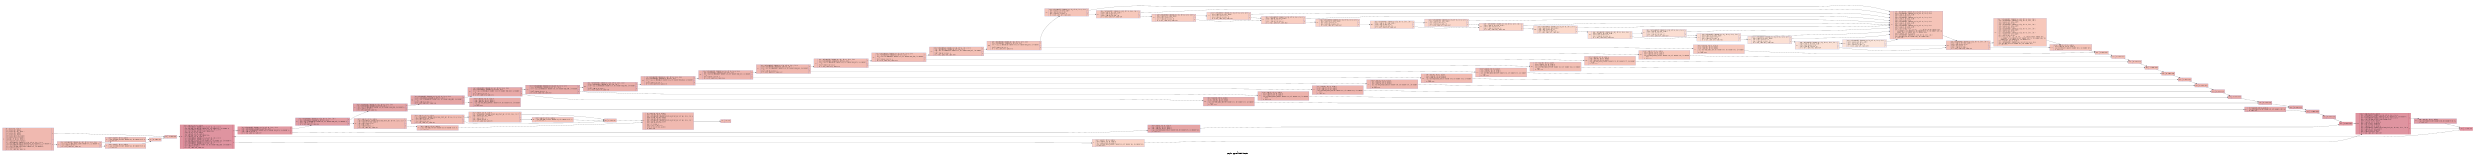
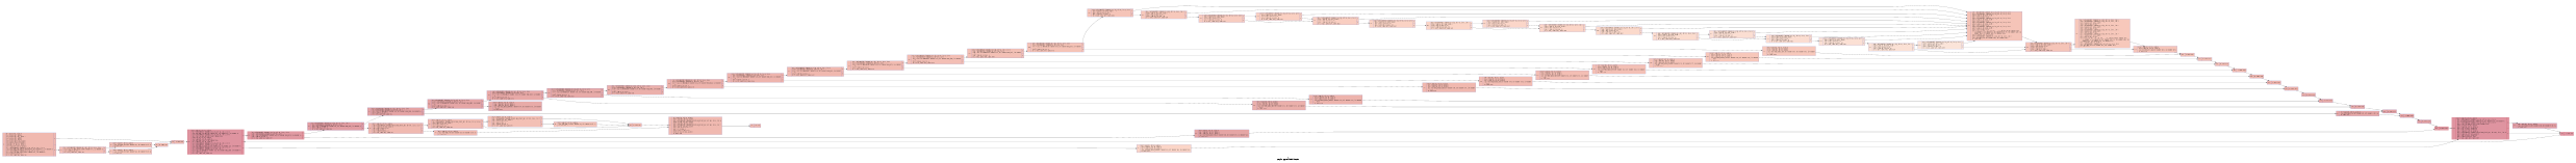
  digraph {
    label="CFG for 'png_read_info' function"
    rankdir=LR
    node [color="#3d50c3ff" fillcolor="#e97a5f70" fontname=Courier shape=record style=filled]
    n1 [fillcolor="#de614d70" label="{2:\l|  %3 = alloca ptr, align 8\l  %4 = alloca ptr, align 8\l  %5 = alloca [8 x i8], align 1\l  %6 = alloca i64, align 8\l  %7 = alloca i64, align 8\l  %8 = alloca [45 x i8], align 1\l  %9 = alloca [40 x i8], align 1\l  store ptr %0, ptr %3, align 8\l  store ptr %1, ptr %4, align 8\l  %10 = load ptr, ptr %3, align 8\l  %11 = getelementptr inbounds [8 x i8], ptr %5, i64 0, i64 0\l  call void @png_read_data(ptr noundef %10, ptr noundef %11, i64 noundef 8)\l  %12 = getelementptr inbounds [8 x i8], ptr %5, i64 0, i64 0\l  %13 = call i32 @png_check_sig(ptr noundef %12, i32 noundef 8)\l  %14 = icmp ne i32 %13, 0\l  br i1 %14, label %24, label %15\l|{<s0>T|<s1>F}}"]
    n2 [fillcolor="#de614d70" label="{24:\l|  br label %25\l}"]
    n3 [fillcolor="#e36c5570" label="{15:\l|  %16 = getelementptr inbounds [8 x i8], ptr %5, i64 0, i64 0\l  %17 = call i32 @png_check_sig(ptr noundef %16, i32 noundef 4)\l  %18 = icmp ne i32 %17, 0\l  br i1 %18, label %21, label %19\l|{<s0>T|<s1>F}}"]
    n4 [color="#b70d28ff" fillcolor="#b70d2870" label="{25:\l|  %26 = load ptr, ptr %3, align 8\l  %27 = getelementptr inbounds [8 x i8], ptr %5, i64 0, i64 0\l  call void @png_read_data(ptr noundef %26, ptr noundef %27, i64 noundef 8)\l  %28 = getelementptr inbounds [8 x i8], ptr %5, i64 0, i64 0\l  %29 = call i64 @png_get_uint_32(ptr noundef %28)\l  store i64 %29, ptr %6, align 8\l  %30 = load ptr, ptr %3, align 8\l  call void @png_reset_crc(ptr noundef %30)\l  %31 = load ptr, ptr %3, align 8\l  %32 = getelementptr inbounds [8 x i8], ptr %5, i64 0, i64 0\l  %33 = getelementptr inbounds i8, ptr %32, i64 4\l  call void @png_calculate_crc(ptr noundef %31, ptr noundef %33, i64 noundef 4)\l  %34 = getelementptr inbounds [8 x i8], ptr %5, i64 0, i64 0\l  %35 = getelementptr inbounds i8, ptr %34, i64 4\l  %36 = call i32 @memcmp(ptr noundef %35, ptr noundef @png_IHDR, i64 noundef 4)\l  %37 = icmp ne i32 %36, 0\l  br i1 %37, label %42, label %38\l|{<s0>T|<s1>F}}"]
    n5 [fillcolor="#e5705870" label="{21:\l|  %22 = load ptr, ptr %3, align 8\l  call void @png_error(ptr noundef %22, ptr noundef @.str.9)\l  br label %23\l}"]
    n6 [label="{19:\l|  %20 = load ptr, ptr %3, align 8\l  call void @png_error(ptr noundef %20, ptr noundef @.str.8)\l  br label %23\l}"]
    n7 [color="#b70d28ff" fillcolor="#bb1b2c70" label="{42:\l|  %43 = getelementptr inbounds [8 x i8], ptr %5, i64 0, i64 0\l  %44 = getelementptr inbounds i8, ptr %43, i64 4\l  %45 = call i32 @memcmp(ptr noundef %44, ptr noundef @png_PLTE, i64 noundef 4)\l  %46 = icmp ne i32 %45, 0\l  br i1 %46, label %51, label %47\l|{<s0>T|<s1>F}}"]
    n8 [fillcolor="#f5a08170" label="{38:\l|  %39 = load ptr, ptr %3, align 8\l  %40 = load ptr, ptr %4, align 8\l  %41 = load i64, ptr %6, align 8\l  call void @png_handle_IHDR(ptr noundef %39, ptr noundef %40, i64 noundef %41)\l  br label %334\l}"]
    n9 [fillcolor="#e36c5570" label="{23:\l|  br label %24\l}"]
    n10 [fillcolor="#be242e70" label="{51:\l|  %52 = getelementptr inbounds [8 x i8], ptr %5, i64 0, i64 0\l  %53 = getelementptr inbounds i8, ptr %52, i64 4\l  %54 = call i32 @memcmp(ptr noundef %53, ptr noundef @png_IDAT, i64 noundef 4)\l  %55 = icmp ne i32 %54, 0\l  br i1 %55, label %91, label %56\l|{<s0>T|<s1>F}}"]
    n11 [fillcolor="#c5333470" label="{47:\l|  %48 = load ptr, ptr %3, align 8\l  %49 = load ptr, ptr %4, align 8\l  %50 = load i64, ptr %6, align 8\l  call void @png_handle_PLTE(ptr noundef %48, ptr noundef %49, i64 noundef %50)\l  br label %333\l}"]
    n12 [color="#b70d28ff" fillcolor="#b70d2870" label="{334:\l|  %335 = load ptr, ptr %3, align 8\l  %336 = getelementptr inbounds [8 x i8], ptr %5, i64 0, i64 0\l  call void @png_read_data(ptr noundef %335, ptr noundef %336, i64 noundef 4)\l  %337 = getelementptr inbounds [8 x i8], ptr %5, i64 0, i64 0\l  %338 = call i64 @png_get_uint_32(ptr noundef %337)\l  store i64 %338, ptr %7, align 8\l  %339 = load i64, ptr %7, align 8\l  %340 = xor i64 %339, 4294967295\l  %341 = and i64 %340, 4294967295\l  %342 = load ptr, ptr %3, align 8\l  %343 = getelementptr inbounds %struct.png_struct_def, ptr %342, i32 0, i32 35\l  %344 = load i64, ptr %343, align 8\l  %345 = and i64 %344, 4294967295\l  %346 = icmp ne i64 %341, %345\l  br i1 %346, label %347, label %349\l|{<s0>T|<s1>F}}"]
    n13 [fillcolor="#c32e3170" label="{91:\l|  %92 = getelementptr inbounds [8 x i8], ptr %5, i64 0, i64 0\l  %93 = getelementptr inbounds i8, ptr %92, i64 4\l  %94 = call i32 @memcmp(ptr noundef %93, ptr noundef @png_IEND, i64 noundef 4)\l  %95 = icmp ne i32 %94, 0\l  br i1 %95, label %98, label %96\l|{<s0>T|<s1>F}}"]
    n14 [fillcolor="#de614d70" label="{56:\l|  %57 = load ptr, ptr %3, align 8\l  %58 = getelementptr inbounds %struct.png_struct_def, ptr %57, i32 0, i32 7\l  %59 = load i8, ptr %58, align 8\l  %60 = zext i8 %59 to i32\l  %61 = and i32 %60, 1\l  %62 = icmp ne i32 %61, 0\l  br i1 %62, label %65, label %63\l|{<s0>T|<s1>F}}"]
    n15 [color="#b70d28ff" fillcolor="#bb1b2c70" label="{333:\l|  br label %334\l}"]
    n16 [fillcolor="#be242e70" label="{347:\l|  %348 = load ptr, ptr %3, align 8\l  call void @png_error(ptr noundef %348, ptr noundef @.str.15)\l  br label %349\l}"]
    n17 [color="#b70d28ff" fillcolor="#b70d2870" label="{349:\l|  br label %25\l}"]
    n18 [fillcolor="#c5333470" label="{98:\l|  %99 = getelementptr inbounds [8 x i8], ptr %5, i64 0, i64 0\l  %100 = getelementptr inbounds i8, ptr %99, i64 4\l  %101 = call i32 @memcmp(ptr noundef %100, ptr noundef @png_gAMA, i64 noundef\l... 4)\l  %102 = icmp ne i32 %101, 0\l  br i1 %102, label %107, label %103\l|{<s0>T|<s1>F}}"]
    n19 [fillcolor="#ca3b3770" label="{96:\l|  %97 = load ptr, ptr %3, align 8\l  call void @png_error(ptr noundef %97, ptr noundef @.str.12)\l  br label %331\l}"]
    n20 [fillcolor="#e1675170" label="{65:\l|  %66 = load ptr, ptr %3, align 8\l  %67 = getelementptr inbounds %struct.png_struct_def, ptr %66, i32 0, i32 44\l  %68 = load i8, ptr %67, align 1\l  %69 = zext i8 %68 to i32\l  %70 = icmp eq i32 %69, 3\l  br i1 %70, label %71, label %80\l|{<s0>T|<s1>F}}"]
    n21 [fillcolor="#e1675170" label="{63:\l|  %64 = load ptr, ptr %3, align 8\l  call void @png_error(ptr noundef %64, ptr noundef @.str.10)\l  br label %81\l}"]
    n22 [fillcolor="#ca3b3770" label="{107:\l|  %108 = getelementptr inbounds [8 x i8], ptr %5, i64 0, i64 0\l  %109 = getelementptr inbounds i8, ptr %108, i64 4\l  %110 = call i32 @memcmp(ptr noundef %109, ptr noundef @png_sBIT, i64 noundef\l... 4)\l  %111 = icmp ne i32 %110, 0\l  br i1 %111, label %116, label %112\l|{<s0>T|<s1>F}}"]
    n23 [fillcolor="#cc403a70" label="{103:\l|  %104 = load ptr, ptr %3, align 8\l  %105 = load ptr, ptr %4, align 8\l  %106 = load i64, ptr %6, align 8\l  call void @png_handle_gAMA(ptr noundef %104, ptr noundef %105, i64 noundef\l... %106)\l  br label %330\l}"]
    n24 [fillcolor="#c32e3170" label="{331:\l|  br label %332\l}"]
    n25 [fillcolor="#c5333470" label="{330:\l|  br label %331\l}"]
    n26 [fillcolor="#e5705870" label="{71:\l|  %72 = load ptr, ptr %3, align 8\l  %73 = getelementptr inbounds %struct.png_struct_def, ptr %72, i32 0, i32 7\l  %74 = load i8, ptr %73, align 8\l  %75 = zext i8 %74 to i32\l  %76 = and i32 %75, 2\l  %77 = icmp ne i32 %76, 0\l  br i1 %77, label %80, label %78\l|{<s0>T|<s1>F}}"]
    n27 [fillcolor="#e1675170" label="{80:\l|  br label %81\l}"]
    n28 [fillcolor="#de614d70" label="{81:\l|  %82 = load i64, ptr %6, align 8\l  %83 = load ptr, ptr %3, align 8\l  %84 = getelementptr inbounds %struct.png_struct_def, ptr %83, i32 0, i32 34\l  store i64 %82, ptr %84, align 8\l  %85 = load ptr, ptr %3, align 8\l  %86 = getelementptr inbounds %struct.png_struct_def, ptr %85, i32 0, i32 7\l  %87 = load i8, ptr %86, align 8\l  %88 = zext i8 %87 to i32\l  %89 = or i32 %88, 4\l  %90 = trunc i32 %89 to i8\l  store i8 %90, ptr %86, align 8\l  br label %350\l}"]
    n29 [label="{78:\l|  %79 = load ptr, ptr %3, align 8\l  call void @png_error(ptr noundef %79, ptr noundef @.str.11)\l  br label %80\l}"]
    n30 [fillcolor="#de614d70" label="{350:\l|  ret void\l}"]
    n31 [fillcolor="#cc403a70" label="{116:\l|  %117 = getelementptr inbounds [8 x i8], ptr %5, i64 0, i64 0\l  %118 = getelementptr inbounds i8, ptr %117, i64 4\l  %119 = call i32 @memcmp(ptr noundef %118, ptr noundef @png_cHRM, i64 noundef\l... 4)\l  %120 = icmp ne i32 %119, 0\l  br i1 %120, label %125, label %121\l|{<s0>T|<s1>F}}"]
    n32 [fillcolor="#d24b4070" label="{112:\l|  %113 = load ptr, ptr %3, align 8\l  %114 = load ptr, ptr %4, align 8\l  %115 = load i64, ptr %6, align 8\l  call void @png_handle_sBIT(ptr noundef %113, ptr noundef %114, i64 noundef\l... %115)\l  br label %329\l}"]
    n33 [fillcolor="#c32e3170" label="{332:\l|  br label %333\l}"]
    n34 [fillcolor="#d24b4070" label="{125:\l|  %126 = getelementptr inbounds [8 x i8], ptr %5, i64 0, i64 0\l  %127 = getelementptr inbounds i8, ptr %126, i64 4\l  %128 = call i32 @memcmp(ptr noundef %127, ptr noundef @png_tRNS, i64 noundef\l... 4)\l  %129 = icmp ne i32 %128, 0\l  br i1 %129, label %134, label %130\l|{<s0>T|<s1>F}}"]
    n35 [fillcolor="#d6524470" label="{121:\l|  %122 = load ptr, ptr %3, align 8\l  %123 = load ptr, ptr %4, align 8\l  %124 = load i64, ptr %6, align 8\l  call void @png_handle_cHRM(ptr noundef %122, ptr noundef %123, i64 noundef\l... %124)\l  br label %328\l}"]
    n36 [fillcolor="#ca3b3770" label="{329:\l|  br label %330\l}"]
    n37 [fillcolor="#d6524470" label="{134:\l|  %135 = getelementptr inbounds [8 x i8], ptr %5, i64 0, i64 0\l  %136 = getelementptr inbounds i8, ptr %135, i64 4\l  %137 = call i32 @memcmp(ptr noundef %136, ptr noundef @png_bKGD, i64 noundef\l... 4)\l  %138 = icmp ne i32 %137, 0\l  br i1 %138, label %143, label %139\l|{<s0>T|<s1>F}}"]
-   n38 [fillcolor="#d8564670" label="{130:\l|  %131 = load ptr, ptr %3, align 8\l  %132 = load ptr, ptr %4, align 8\l  %133 = load i64, ptr %6, align 8\l  call void @png_handle_tRNS(ptr noundef %131, ptr noundef %132, i64 noundef\l... %133)\l  br label %327\l}"]
    n39 [fillcolor="#cc403a70" label="{328:\l|  br label %329\l}"]
    n40 [fillcolor="#d8564670" label="{143:\l|  %144 = getelementptr inbounds [8 x i8], ptr %5, i64 0, i64 0\l  %145 = getelementptr inbounds i8, ptr %144, i64 4\l  %146 = call i32 @memcmp(ptr noundef %145, ptr noundef @png_hIST, i64 noundef\l... 4)\l  %147 = icmp ne i32 %146, 0\l  br i1 %147, label %152, label %148\l|{<s0>T|<s1>F}}"]
    n41 [fillcolor="#dc5d4a70" label="{139:\l|  %140 = load ptr, ptr %3, align 8\l  %141 = load ptr, ptr %4, align 8\l  %142 = load i64, ptr %6, align 8\l  call void @png_handle_bKGD(ptr noundef %140, ptr noundef %141, i64 noundef\l... %142)\l  br label %326\l}"]
    n42 [fillcolor="#d24b4070" label="{327:\l|  br label %328\l}"]
    n43 [fillcolor="#dc5d4a70" label="{152:\l|  %153 = getelementptr inbounds [8 x i8], ptr %5, i64 0, i64 0\l  %154 = getelementptr inbounds i8, ptr %153, i64 4\l  %155 = call i32 @memcmp(ptr noundef %154, ptr noundef @png_pHYs, i64 noundef\l... 4)\l  %156 = icmp ne i32 %155, 0\l  br i1 %156, label %161, label %157\l|{<s0>T|<s1>F}}"]
    n44 [fillcolor="#e1675170" label="{148:\l|  %149 = load ptr, ptr %3, align 8\l  %150 = load ptr, ptr %4, align 8\l  %151 = load i64, ptr %6, align 8\l  call void @png_handle_hIST(ptr noundef %149, ptr noundef %150, i64 noundef\l... %151)\l  br label %325\l}"]
    n45 [fillcolor="#d6524470" label="{326:\l|  br label %327\l}"]
    n46 [fillcolor="#e1675170" label="{161:\l|  %162 = getelementptr inbounds [8 x i8], ptr %5, i64 0, i64 0\l  %163 = getelementptr inbounds i8, ptr %162, i64 4\l  %164 = call i32 @memcmp(ptr noundef %163, ptr noundef @png_oFFs, i64 noundef\l... 4)\l  %165 = icmp ne i32 %164, 0\l  br i1 %165, label %170, label %166\l|{<s0>T|<s1>F}}"]
    n47 [fillcolor="#e36c5570" label="{157:\l|  %158 = load ptr, ptr %3, align 8\l  %159 = load ptr, ptr %4, align 8\l  %160 = load i64, ptr %6, align 8\l  call void @png_handle_pHYs(ptr noundef %158, ptr noundef %159, i64 noundef\l... %160)\l  br label %324\l}"]
    n48 [fillcolor="#d8564670" label="{325:\l|  br label %326\l}"]
    n49 [fillcolor="#e36c5570" label="{170:\l|  %171 = getelementptr inbounds [8 x i8], ptr %5, i64 0, i64 0\l  %172 = getelementptr inbounds i8, ptr %171, i64 4\l  %173 = call i32 @memcmp(ptr noundef %172, ptr noundef @png_tIME, i64 noundef\l... 4)\l  %174 = icmp ne i32 %173, 0\l  br i1 %174, label %179, label %175\l|{<s0>T|<s1>F}}"]
    n50 [fillcolor="#e5705870" label="{166:\l|  %167 = load ptr, ptr %3, align 8\l  %168 = load ptr, ptr %4, align 8\l  %169 = load i64, ptr %6, align 8\l  call void @png_handle_oFFs(ptr noundef %167, ptr noundef %168, i64 noundef\l... %169)\l  br label %323\l}"]
    n51 [fillcolor="#dc5d4a70" label="{324:\l|  br label %325\l}"]
    n52 [fillcolor="#e5705870" label="{179:\l|  %180 = getelementptr inbounds [8 x i8], ptr %5, i64 0, i64 0\l  %181 = getelementptr inbounds i8, ptr %180, i64 4\l  %182 = call i32 @memcmp(ptr noundef %181, ptr noundef @png_tEXt, i64 noundef\l... 4)\l  %183 = icmp ne i32 %182, 0\l  br i1 %183, label %188, label %184\l|{<s0>T|<s1>F}}"]
    n53 [fillcolor="#e8765c70" label="{175:\l|  %176 = load ptr, ptr %3, align 8\l  %177 = load ptr, ptr %4, align 8\l  %178 = load i64, ptr %6, align 8\l  call void @png_handle_tIME(ptr noundef %176, ptr noundef %177, i64 noundef\l... %178)\l  br label %322\l}"]
    n54 [fillcolor="#e1675170" label="{323:\l|  br label %326\l}"]
    n55 [fillcolor="#e8765c70" label="{188:\l|  %189 = getelementptr inbounds [8 x i8], ptr %5, i64 0, i64 0\l  %190 = getelementptr inbounds i8, ptr %189, i64 4\l  %191 = call i32 @memcmp(ptr noundef %190, ptr noundef @png_zTXt, i64 noundef\l... 4)\l  %192 = icmp ne i32 %191, 0\l  br i1 %192, label %197, label %193\l|{<s0>T|<s1>F}}"]
    n56 [fillcolor="#ec7f6370" label="{184:\l|  %185 = load ptr, ptr %3, align 8\l  %186 = load ptr, ptr %4, align 8\l  %187 = load i64, ptr %6, align 8\l  call void @png_handle_tEXt(ptr noundef %185, ptr noundef %186, i64 noundef\l... %187)\l  br label %321\l}"]
    n57 [fillcolor="#e36c5570" label="{322:\l|  br label %323\l}"]
    n58 [label="{197:\l|  %198 = getelementptr inbounds [8 x i8], ptr %5, i64 0, i64 4\l  %199 = load i8, ptr %198, align 1\l  %200 = zext i8 %199 to i32\l  %201 = icmp slt i32 %200, 41\l  br i1 %208, label %277, label %202\l|{<s0>T|<s1>F}}"]
    n59 [fillcolor="#ed836670" label="{193:\l|  %194 = load ptr, ptr %3, align 8\l  %195 = load ptr, ptr %4, align 8\l  %196 = load i64, ptr %6, align 8\l  call void @png_handle_zTXt(ptr noundef %194, ptr noundef %195, i64 noundef\l... %196)\l  br label %320\l}"]
    n60 [fillcolor="#e5705870" label="{321:\l|  br label %322\l}"]
    n61 [label="{277:\l|  %278 = getelementptr inbounds [45 x i8], ptr %8, i64 0, i64 0\l  %279 = getelementptr inbounds [8 x i8], ptr %5, i64 0, i64 4\l  %280 = load i8, ptr %279, align 1\l  %281 = zext i8 %280 to i32\l  %282 = getelementptr inbounds [8 x i8], ptr %5, i64 0, i64 5\l  %283 = load i8, ptr %282, align 1\l  %284 = zext i8 %283 to i32\l  %285 = getelementptr inbounds [8 x i8], ptr %5, i64 0, i64 6\l  %286 = load i8, ptr %285, align 1\l  %287 = zext i8 %286 to i32\l  %288 = getelementptr inbounds [8 x i8], ptr %5, i64 0, i64 7\l  %289 = load i8, ptr %288, align 1\l  %290 = zext i8 %289 to i32\l  %291 = call i32 (ptr, i32, i64, ptr, ...) @__sprintf_chk(ptr noundef %278,\l... i32 noundef 0, i64 noundef 45, ptr noundef @.str.13, i32 noundef %281, i32\l... noundef %284, i32 noundef %287, i32 noundef %290)\l  %292 = load ptr, ptr %3, align 8\l  %293 = getelementptr inbounds [45 x i8], ptr %8, i64 0, i64 0\l  call void @png_error(ptr noundef %292, ptr noundef %293)\l  br label %294\l}"]
    n62 [fillcolor="#ed836670" label="{202:\l|  %203 = getelementptr inbounds [8 x i8], ptr %5, i64 0, i64 4\l  %204 = load i8, ptr %203, align 1\l  %205 = zext i8 %204 to i32\l  %206 = icmp sgt i32 %205, 122\l  br i1 %206, label %277, label %207\l|{<s0>T|<s1>F}}"]
    n63 [fillcolor="#e8765c70" label="{320:\l|  br label %321\l}"]
    n64 [label="{294:\l|  %295 = getelementptr inbounds [8 x i8], ptr %5, i64 0, i64 4\l  %296 = load i8, ptr %295, align 1\l  %297 = zext i8 %296 to i32\l  %298 = and i32 %297, 32\l  %299 = icmp eq i32 %298, 0\l  br i1 %299, label %300, label %317\l|{<s0>T|<s1>F}}"]
    n65 [fillcolor="#f08b6e70" label="{207:\l|  %208 = getelementptr inbounds [8 x i8], ptr %5, i64 0, i64 4\l  %209 = load i8, ptr %208, align 1\l  %210 = zext i8 %209 to i32\l  %211 = icmp sgt i32 %210, 90\l  br i1 %211, label %212, label %217\l|{<s0>T|<s1>F}}"]
    n66 [fillcolor="#ed836670" label="{300:\l|  %301 = getelementptr inbounds [40 x i8], ptr %9, i64 0, i64 0\l  %302 = getelementptr inbounds [8 x i8], ptr %5, i64 0, i64 4\l  %303 = load i8, ptr %302, align 1\l  %304 = zext i8 %303 to i32\l  %305 = getelementptr inbounds [8 x i8], ptr %5, i64 0, i64 5\l  %306 = load i8, ptr %305, align 1\l  %307 = zext i8 %306 to i32\l  %308 = getelementptr inbounds [8 x i8], ptr %5, i64 0, i64 6\l  %309 = load i8, ptr %308, align 1\l  %310 = zext i8 %309 to i32\l  %311 = getelementptr inbounds [8 x i8], ptr %5, i64 0, i64 7\l  %312 = load i8, ptr %311, align 1\l  %313 = zext i8 %312 to i32\l  %314 = call i32 (ptr, i32, i64, ptr, ...) @__sprintf_chk(ptr noundef %301,\l... i32 noundef 0, i64 noundef 40, ptr noundef @.str.14, i32 noundef %304, i32\l... noundef %307, i32 noundef %310, i32 noundef %313)\l  %315 = load ptr, ptr %3, align 8\l  %316 = getelementptr inbounds [40 x i8], ptr %9, i64 0, i64 0\l  call void @png_error(ptr noundef %315, ptr noundef %316)\l  br label %317\l}"]
    n67 [label="{317:\l|  %318 = load ptr, ptr %3, align 8\l  %319 = load i64, ptr %6, align 8\l  call void @png_crc_skip(ptr noundef %318, i64 noundef %319)\l  br label %320\l}"]
    n68 [fillcolor="#f3947570" label="{212:\l|  %213 = getelementptr inbounds [8 x i8], ptr %5, i64 0, i64 4\l  %214 = load i8, ptr %213, align 1\l  %215 = zext i8 %214 to i32\l  %216 = icmp slt i32 %215, 97\l  br i1 %216, label %277, label %217\l|{<s0>T|<s1>F}}"]
    n69 [fillcolor="#f2907270" label="{217:\l|  %218 = getelementptr inbounds [8 x i8], ptr %5, i64 0, i64 5\l  %219 = load i8, ptr %218, align 1\l  %220 = zext i8 %219 to i32\l  %221 = icmp slt i32 %220, 41\l  br i1 %221, label %277, label %222\l|{<s0>T|<s1>F}}"]
    n70 [fillcolor="#f4987a70" label="{222:\l|  %223 = getelementptr inbounds [8 x i8], ptr %5, i64 0, i64 5\l  %224 = load i8, ptr %223, align 1\l  %225 = zext i8 %224 to i32\l  %226 = icmp sgt i32 %225, 122\l  br i1 %226, label %277, label %227\l|{<s0>T|<s1>F}}"]
    n71 [fillcolor="#f5a08170" label="{227:\l|  %228 = getelementptr inbounds [8 x i8], ptr %5, i64 0, i64 5\l  %229 = load i8, ptr %228, align 1\l  %230 = zext i8 %229 to i32\l  %231 = icmp sgt i32 %230, 90\l  br i1 %231, label %232, label %237\l|{<s0>T|<s1>F}}"]
    n72 [fillcolor="#f6a38570" label="{232:\l|  %233 = getelementptr inbounds [8 x i8], ptr %5, i64 0, i64 5\l  %234 = load i8, ptr %233, align 1\l  %235 = zext i8 %234 to i32\l  %236 = icmp slt i32 %235, 97\l  br i1 %236, label %277, label %237\l|{<s0>T|<s1>F}}"]
    n73 [fillcolor="#f5a08170" label="{237:\l|  %238 = getelementptr inbounds [8 x i8], ptr %5, i64 0, i64 6\l  %239 = load i8, ptr %238, align 1\l  %240 = zext i8 %239 to i32\l  %241 = icmp slt i32 %240, 41\l  br i1 %241, label %277, label %242\l|{<s0>T|<s1>F}}"]
    n74 [fillcolor="#f7a88970" label="{242:\l|  %243 = getelementptr inbounds [8 x i8], ptr %5, i64 0, i64 6\l  %244 = load i8, ptr %243, align 1\l  %245 = zext i8 %244 to i32\l  %246 = icmp sgt i32 %245, 122\l  br i1 %246, label %277, label %247\l|{<s0>T|<s1>F}}"]
    n75 [fillcolor="#f7af9170" label="{247:\l|  %248 = getelementptr inbounds [8 x i8], ptr %5, i64 0, i64 6\l  %249 = load i8, ptr %248, align 1\l  %250 = zext i8 %249 to i32\l  %251 = icmp sgt i32 %250, 90\l  br i1 %251, label %252, label %257\l|{<s0>T|<s1>F}}"]
    n76 [fillcolor="#f7b59970" label="{252:\l|  %253 = getelementptr inbounds [8 x i8], ptr %5, i64 0, i64 6\l  %254 = load i8, ptr %253, align 1\l  %255 = zext i8 %254 to i32\l  %256 = icmp slt i32 %255, 97\l  br i1 %256, label %277, label %257\l|{<s0>T|<s1>F}}"]
    n77 [fillcolor="#f7b39670" label="{257:\l|  %258 = getelementptr inbounds [8 x i8], ptr %5, i64 0, i64 7\l  %259 = load i8, ptr %258, align 1\l  %260 = zext i8 %259 to i32\l  %261 = icmp slt i32 %260, 41\l  br i1 %261, label %277, label %262\l|{<s0>T|<s1>F}}"]
    n78 [fillcolor="#f7b99e70" label="{262:\l|  %263 = getelementptr inbounds [8 x i8], ptr %5, i64 0, i64 7\l  %264 = load i8, ptr %263, align 1\l  %265 = zext i8 %264 to i32\l  %266 = icmp sgt i32 %265, 122\l  br i1 %266, label %277, label %267\l|{<s0>T|<s1>F}}"]
    n79 [fillcolor="#f7bca170" label="{267:\l|  %268 = getelementptr inbounds [8 x i8], ptr %5, i64 0, i64 7\l  %269 = load i8, ptr %268, align 1\l  %270 = zext i8 %269 to i32\l  %271 = icmp sgt i32 %270, 90\l  br i1 %271, label %272, label %294\l|{<s0>T|<s1>F}}"]
    n80 [fillcolor="#f5c1a970" label="{272:\l|  %273 = getelementptr inbounds [8 x i8], ptr %5, i64 0, i64 7\l  %274 = load i8, ptr %273, align 1\l  %275 = zext i8 %274 to i32\l  %276 = icmp slt i32 %275, 97\l  br i1 %276, label %277, label %294\l|{<s0>T|<s1>F}}"]
    n1 -> n2 [tailport=s0]
    n1 -> n3 [tailport=s1]
    n2 -> n4
    n3 -> n5 [tailport=s0]
    n3 -> n6 [tailport=s1]
    n4 -> n7 [tailport=s0]
    n4 -> n8 [tailport=s1]
    n5 -> n9
    n6 -> n9
    n7 -> n10 [tailport=s0]
    n7 -> n11 [tailport=s1]
    n8 -> n12
    n9 -> n2
    n10 -> n13 [tailport=s0]
    n10 -> n14 [tailport=s1]
    n11 -> n15
    n12 -> n16 [tailport=s0]
    n12 -> n17 [tailport=s1]
    n13 -> n18 [tailport=s0]
    n13 -> n19 [tailport=s1]
    n14 -> n20 [tailport=s0]
    n14 -> n21 [tailport=s1]
    n15 -> n12
    n16 -> n17
    n17 -> n4
    n18 -> n22 [tailport=s0]
    n18 -> n23 [tailport=s1]
    n19 -> n24
    n19 -> n25
    n20 -> n26 [tailport=s0]
    n20 -> n27 [tailport=s1]
    n21 -> n28
    n22 -> n31 [tailport=s0]
    n22 -> n32 [tailport=s1]
    n24 -> n33
    n25 -> n24
    n26 -> n27 [tailport=s0]
    n26 -> n29 [tailport=s1]
    n27 -> n28
    n28 -> n30
    n29 -> n27
    n31 -> n34 [tailport=s0]
    n31 -> n35 [tailport=s1]
    n32 -> n36
    n33 -> n15
    n34 -> n37 [tailport=s0]
-   n34 -> n38 [tailport=s1]
    n35 -> n39
    n36 -> n25
    n37 -> n40 [tailport=s0]
    n37 -> n41 [tailport=s1]
-   n38 -> n42
    n39 -> n36
    n40 -> n43 [tailport=s0]
    n40 -> n44 [tailport=s1]
    n41 -> n45
    n42 -> n39
    n43 -> n46 [tailport=s0]
    n43 -> n47 [tailport=s1]
    n44 -> n48
    n45 -> n42
    n46 -> n49 [tailport=s0]
    n46 -> n50 [tailport=s1]
    n47 -> n51
    n48 -> n45
    n49 -> n52 [tailport=s0]
    n49 -> n53 [tailport=s1]
    n50 -> n54
    n51 -> n48
    n52 -> n55 [tailport=s0]
    n52 -> n56 [tailport=s1]
    n53 -> n57
    n54 -> n51
    n55 -> n58 [tailport=s0]
    n55 -> n59 [tailport=s1]
    n56 -> n60
    n57 -> n54
    n58 -> n61 [tailport=s0]
    n58 -> n62 [tailport=s1]
    n59 -> n63
    n60 -> n57
    n61 -> n64
    n62 -> n61 [tailport=s0]
    n62 -> n65 [tailport=s1]
    n63 -> n60
    n64 -> n66 [tailport=s0]
    n64 -> n67 [tailport=s1]
    n65 -> n68 [tailport=s0]
    n65 -> n69 [tailport=s1]
    n66 -> n67
    n67 -> n63
    n68 -> n61 [tailport=s0]
    n68 -> n69 [tailport=s1]
    n69 -> n61 [tailport=s0]
    n69 -> n70 [tailport=s1]
    n70 -> n71 [tailport=s1]
    n71 -> n72 [tailport=s0]
    n71 -> n73 [tailport=s1]
    n72 -> n61 [tailport=s0]
    n72 -> n73 [tailport=s1]
    n73 -> n61 [tailport=s0]
    n73 -> n74 [tailport=s1]
    n74 -> n61 [tailport=s0]
    n74 -> n75 [tailport=s1]
    n75 -> n76 [tailport=s0]
    n75 -> n77 [tailport=s1]
    n76 -> n61 [tailport=s0]
    n76 -> n77 [tailport=s1]
    n77 -> n61 [tailport=s0]
    n77 -> n78 [tailport=s1]
    n78 -> n61 [tailport=s0]
    n78 -> n79 [tailport=s1]
    n79 -> n64 [tailport=s1]
    n79 -> n80 [tailport=s0]
    n80 -> n61 [tailport=s0]
    n80 -> n64 [tailport=s1]
  }
